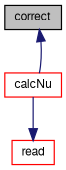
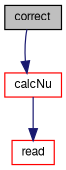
  digraph {
    rankdir=TB
    node [color=red fontname=FreeSans fontsize=10 shape=record]
    edge [color=midnightblue fontname=FreeSans fontsize=10 labelfontname=FreeSans labelfontsize=10 style=solid]
    n1 [color=black fillcolor=grey75 fontcolor=black height=0.2 label=correct style=filled width=0.4]
    n2 [height=0.2 label=calcNu width=0.4]
    n3 [height=0.2 label=read width=0.4]
-   n2 -> n1
+   n1 -> n2
    n2 -> n3
  }
